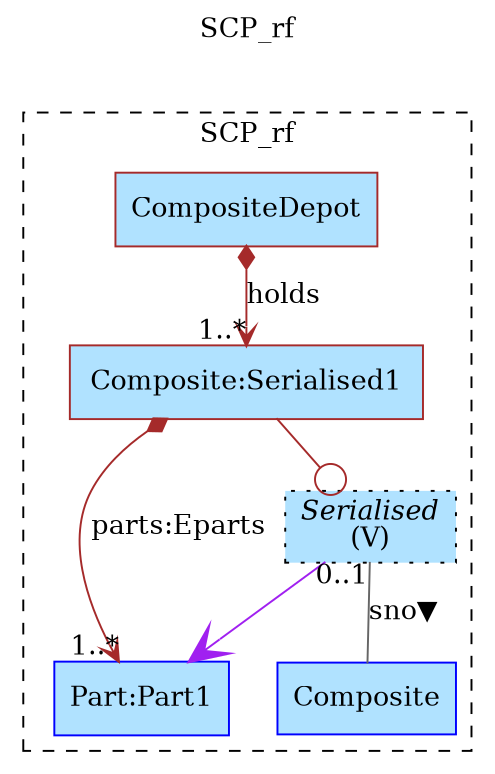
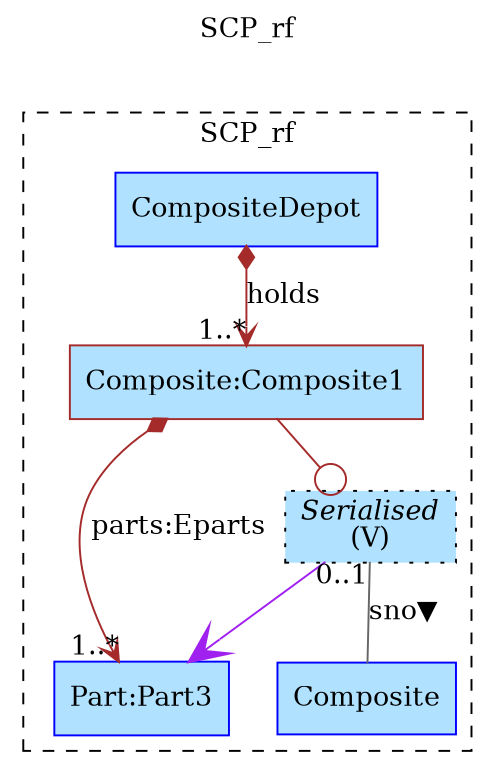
  digraph {
    label=SCP_rf
    labelfontsize=12
    labelloc=tl
    node [color=brown fillcolor=lightskyblue1 shape=record style=filled]
    edge [arrowhead=vee color=brown]
-   n1 [label="Composite:Serialised1"]
-   n2 [color=blue label="Part:Part1"]
+   n1 [label="Composite:Composite1"]
+   n2 [color=blue label="Part:Part3"]
    n3 [label=<{<I>Serialised</I><br/>(V)}> style="filled,dotted" color=""]
-   n4 [label=CompositeDepot]
+   n4 [color=blue label=CompositeDepot]
    n5 [color=blue label=Composite]
    subgraph cluster_1 {
      style=dashed
      n1
      n2
      n3
      n4
      n5
    }
    n1 -> n2 [arrowtail=diamond dir=both headlabel="1..*" label="parts:Eparts"]
    n1 -> n3 [arrowhead=odot arrowsize=2.0]
    n3 -> n2 [arrowsize=2.0 color=purple]
    n3 -> n5 [color=gray40 dir=none label="sno▼" taillabel="0..1" arrowhead=""]
    n4 -> n1 [arrowtail=diamond dir=both headlabel="1..*" label=holds]
  }
